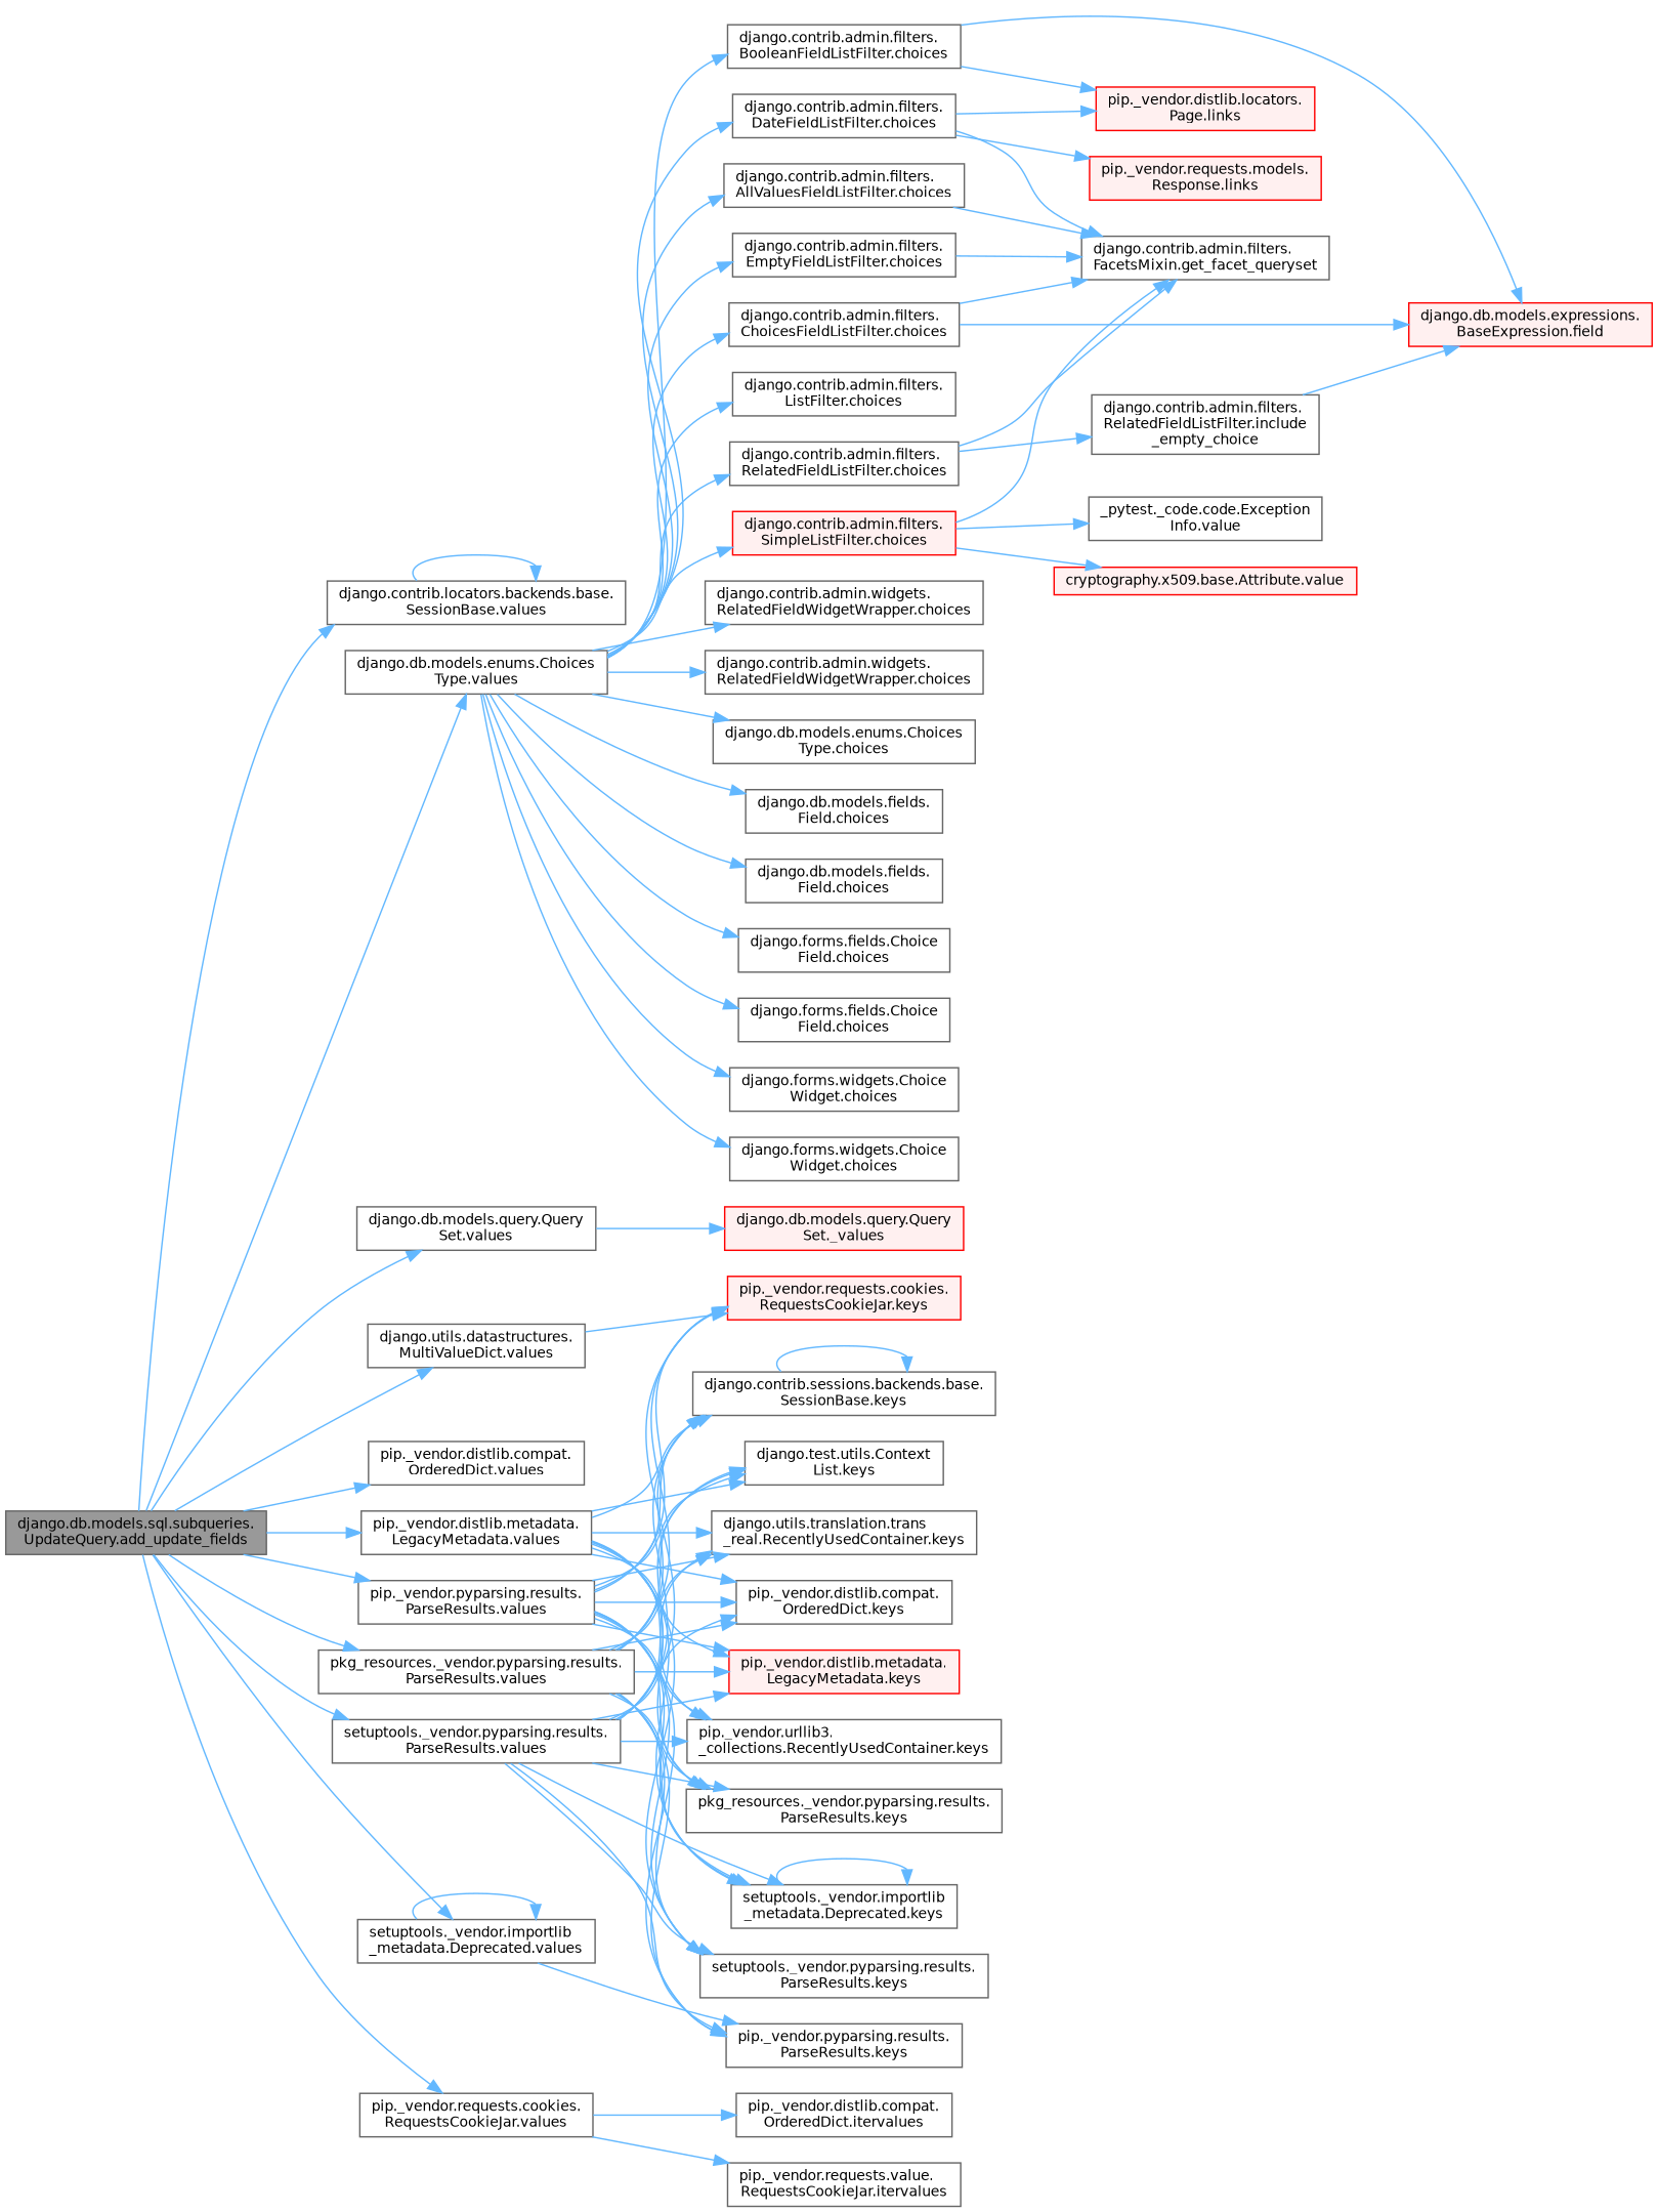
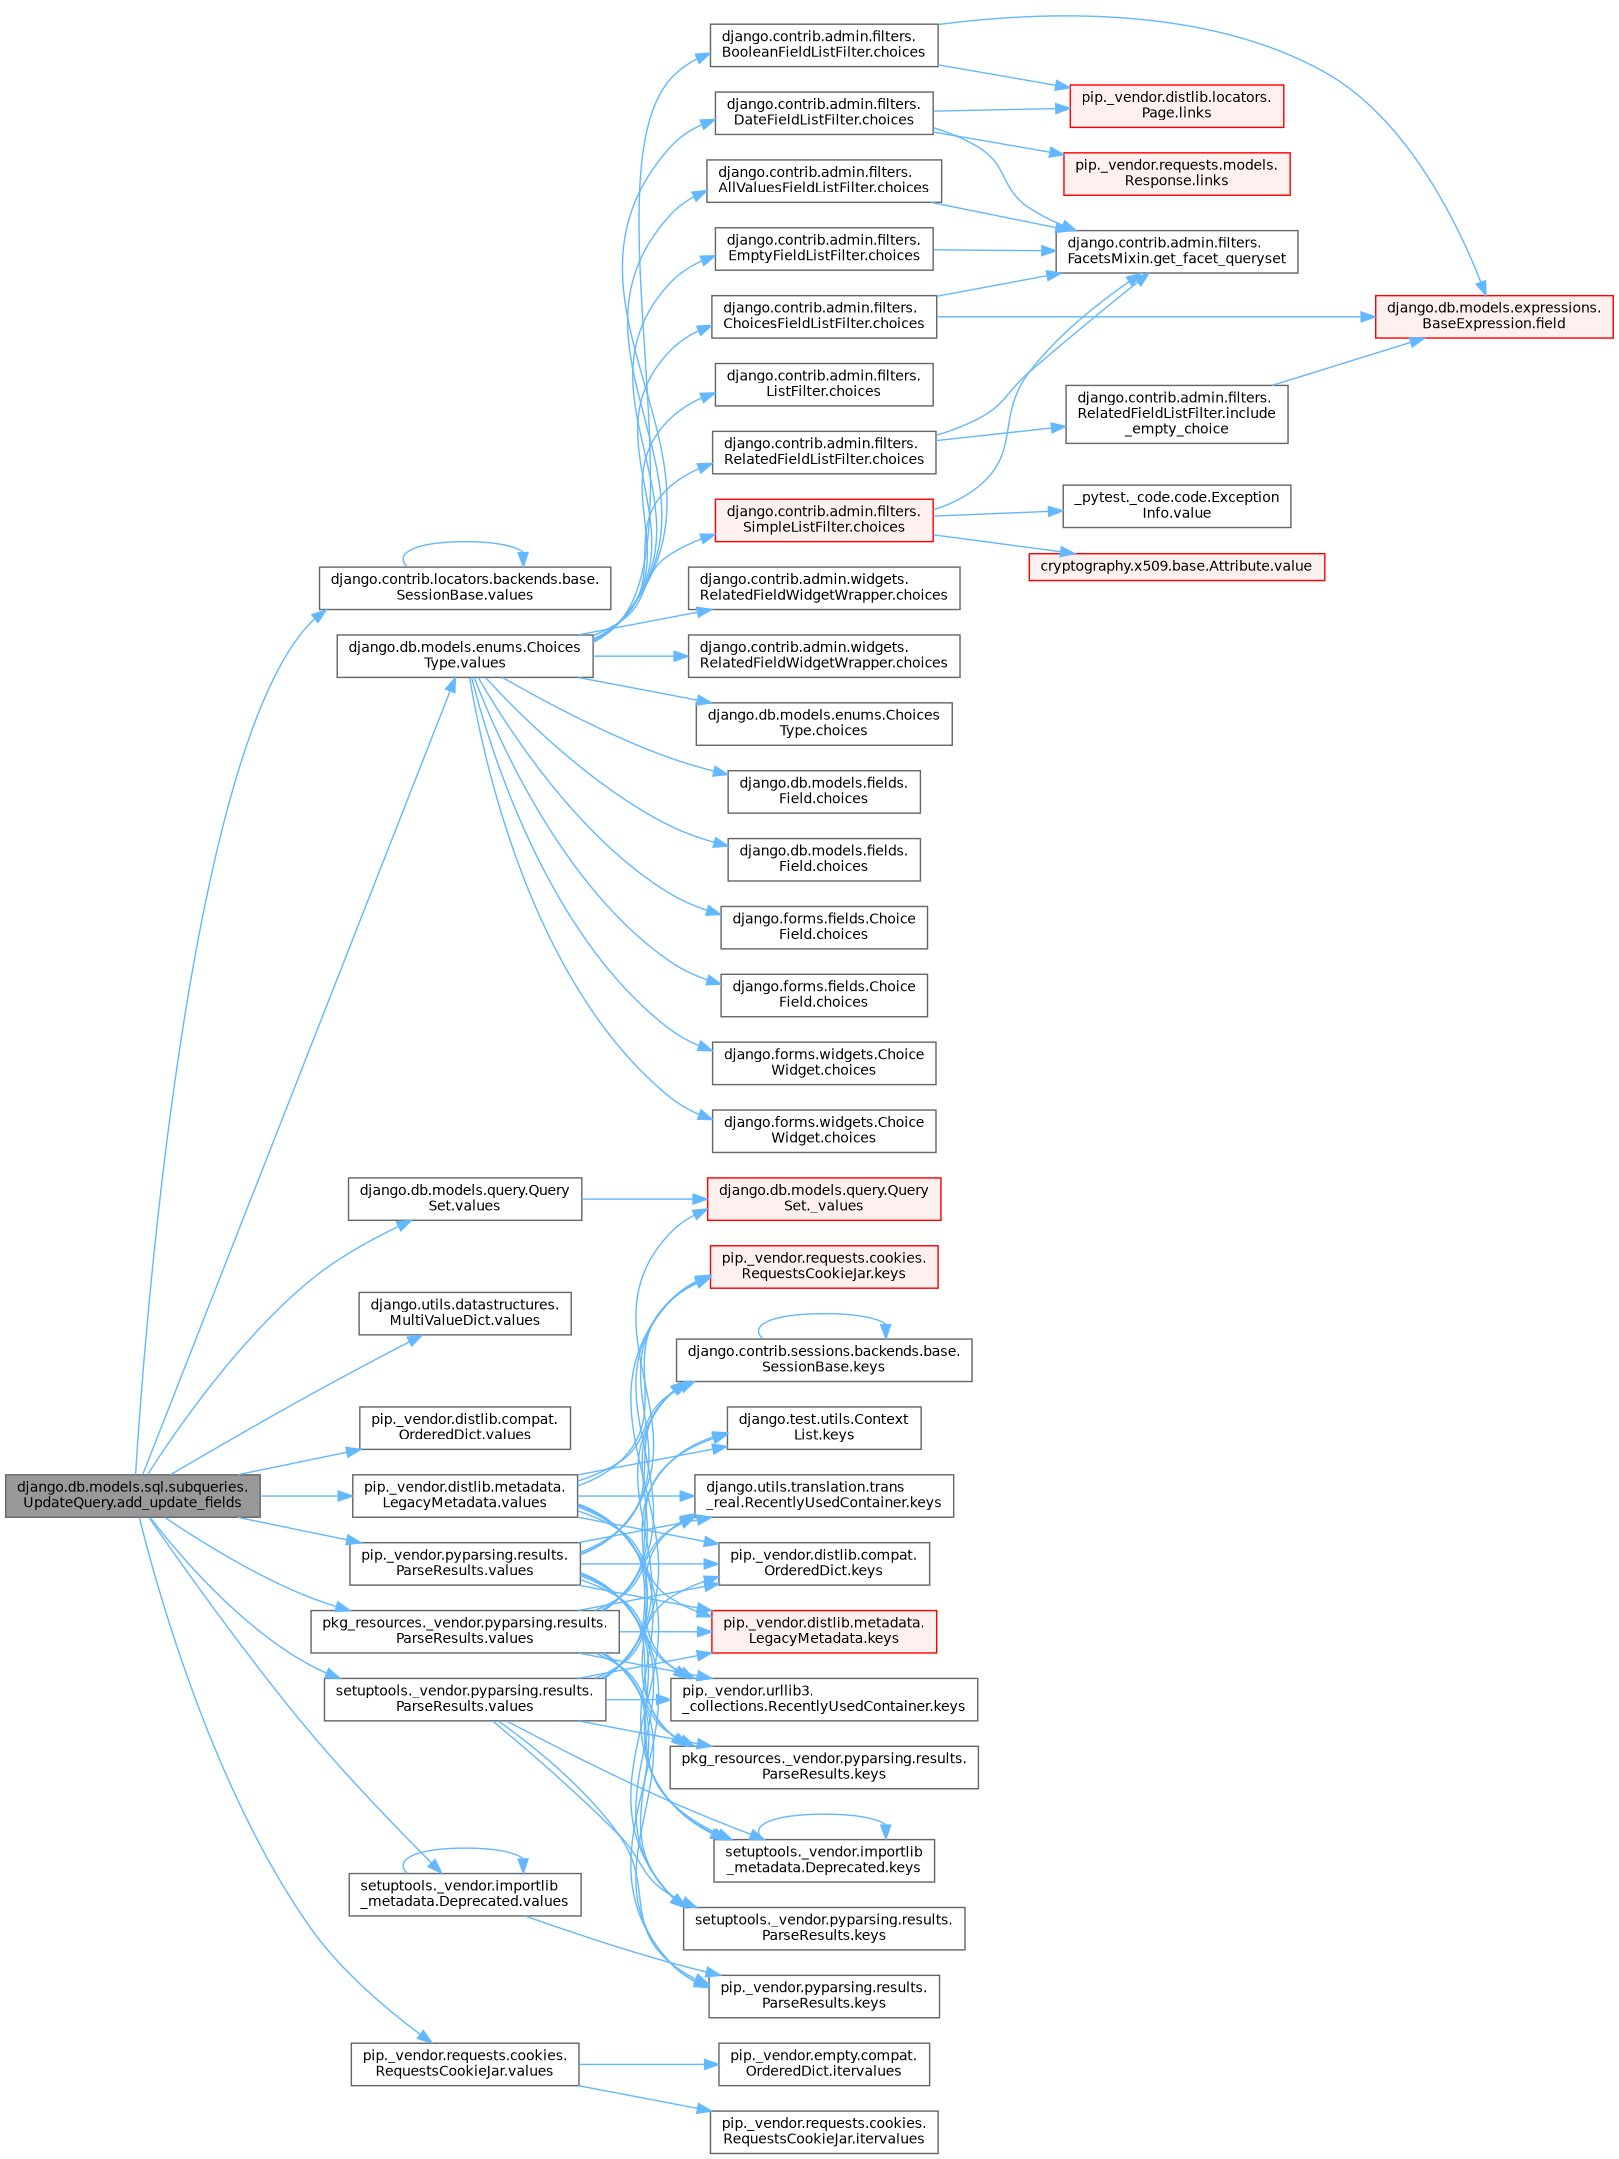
  digraph {
    rankdir=LR
    node [color=grey40 fillcolor=white fontname=Helvetica fontsize=10 shape=box style=filled]
    edge [color=steelblue1 fontname=Helvetica fontsize=10 labelfontname=Helvetica labelfontsize=10 style=solid]
    n1 [color=gray40 fillcolor=grey60 fontcolor=black height=0.2 label="django.db.models.sql.subqueries.\lUpdateQuery.add_update_fields" width=0.4]
    n2 [height=0.2 label="django.contrib.locators.backends.base.\lSessionBase.values" width=0.4]
    n3 [height=0.2 label="django.db.models.enums.Choices\lType.values" width=0.4]
    n4 [height=0.2 label="django.db.models.query.Query\lSet.values" width=0.4]
    n5 [height=0.2 label="django.utils.datastructures.\lMultiValueDict.values" width=0.4]
    n6 [height=0.2 label="pip._vendor.distlib.compat.\lOrderedDict.values" width=0.4]
    n7 [height=0.2 label="pip._vendor.distlib.metadata.\lLegacyMetadata.values" width=0.4]
    n8 [height=0.2 label="pip._vendor.pyparsing.results.\lParseResults.values" width=0.4]
    n9 [height=0.2 label="pip._vendor.requests.cookies.\lRequestsCookieJar.values" width=0.4]
    n10 [height=0.2 label="pkg_resources._vendor.pyparsing.results.\lParseResults.values" width=0.4]
    n11 [height=0.2 label="setuptools._vendor.importlib\l_metadata.Deprecated.values" width=0.4]
    n12 [height=0.2 label="setuptools._vendor.pyparsing.results.\lParseResults.values" width=0.4]
    n13 [height=0.2 label="django.contrib.admin.filters.\lAllValuesFieldListFilter.choices" width=0.4]
    n14 [height=0.2 label="django.contrib.admin.filters.\lBooleanFieldListFilter.choices" width=0.4]
    n15 [height=0.2 label="django.contrib.admin.filters.\lChoicesFieldListFilter.choices" width=0.4]
    n16 [height=0.2 label="django.contrib.admin.filters.\lDateFieldListFilter.choices" width=0.4]
    n17 [height=0.2 label="django.contrib.admin.filters.\lEmptyFieldListFilter.choices" width=0.4]
    n18 [height=0.2 label="django.contrib.admin.filters.\lListFilter.choices" width=0.4]
    n19 [height=0.2 label="django.contrib.admin.filters.\lRelatedFieldListFilter.choices" width=0.4]
    n20 [color=red fillcolor="#FFF0F0" height=0.2 label="django.contrib.admin.filters.\lSimpleListFilter.choices" width=0.4]
    n21 [height=0.2 label="django.contrib.admin.widgets.\lRelatedFieldWidgetWrapper.choices" width=0.4]
    n22 [height=0.2 label="django.contrib.admin.widgets.\lRelatedFieldWidgetWrapper.choices" width=0.4]
    n23 [height=0.2 label="django.db.models.enums.Choices\lType.choices" width=0.4]
    n24 [height=0.2 label="django.db.models.fields.\lField.choices" width=0.4]
    n25 [height=0.2 label="django.db.models.fields.\lField.choices" width=0.4]
    n26 [height=0.2 label="django.forms.fields.Choice\lField.choices" width=0.4]
    n27 [height=0.2 label="django.forms.fields.Choice\lField.choices" width=0.4]
    n28 [height=0.2 label="django.forms.widgets.Choice\lWidget.choices" width=0.4]
    n29 [height=0.2 label="django.forms.widgets.Choice\lWidget.choices" width=0.4]
    n30 [color=red fillcolor="#FFF0F0" height=0.2 label="django.db.models.query.Query\lSet._values" width=0.4]
    n31 [height=0.2 label="django.contrib.sessions.backends.base.\lSessionBase.keys" width=0.4]
    n32 [height=0.2 label="django.test.utils.Context\lList.keys" width=0.4]
    n33 [height=0.2 label="django.utils.translation.trans\l_real.RecentlyUsedContainer.keys" width=0.4]
    n34 [height=0.2 label="pip._vendor.distlib.compat.\lOrderedDict.keys" width=0.4]
    n35 [color=red fillcolor="#FFF0F0" height=0.2 label="pip._vendor.distlib.metadata.\lLegacyMetadata.keys" width=0.4]
    n36 [color=red fillcolor="#FFF0F0" height=0.2 label="pip._vendor.requests.cookies.\lRequestsCookieJar.keys" width=0.4]
    n37 [height=0.2 label="pip._vendor.urllib3.\l_collections.RecentlyUsedContainer.keys" width=0.4]
    n38 [height=0.2 label="pkg_resources._vendor.pyparsing.results.\lParseResults.keys" width=0.4]
    n39 [height=0.2 label="setuptools._vendor.importlib\l_metadata.Deprecated.keys" width=0.4]
    n40 [height=0.2 label="setuptools._vendor.pyparsing.results.\lParseResults.keys" width=0.4]
    n41 [height=0.2 label="pip._vendor.pyparsing.results.\lParseResults.keys" width=0.4]
-   n42 [height=0.2 label="pip._vendor.distlib.compat.\lOrderedDict.itervalues" width=0.4]
-   n43 [height=0.2 label="pip._vendor.requests.value.\lRequestsCookieJar.itervalues" width=0.4]
+   n42 [height=0.2 label="pip._vendor.empty.compat.\lOrderedDict.itervalues" width=0.4]
+   n43 [height=0.2 label="pip._vendor.requests.cookies.\lRequestsCookieJar.itervalues" width=0.4]
    n44 [height=0.2 label="django.contrib.admin.filters.\lFacetsMixin.get_facet_queryset" width=0.4]
    n45 [color=red fillcolor="#FFF0F0" height=0.2 label="django.db.models.expressions.\lBaseExpression.field" width=0.4]
    n46 [color=red fillcolor="#FFF0F0" height=0.2 label="pip._vendor.distlib.locators.\lPage.links" width=0.4]
    n47 [color=red fillcolor="#FFF0F0" height=0.2 label="pip._vendor.requests.models.\lResponse.links" width=0.4]
    n48 [height=0.2 label="django.contrib.admin.filters.\lRelatedFieldListFilter.include\l_empty_choice" width=0.4]
    n49 [height=0.2 label="_pytest._code.code.Exception\lInfo.value" width=0.4]
    n50 [color=red fillcolor="#FFF0F0" height=0.2 label="cryptography.x509.base.Attribute.value" width=0.4]
    n1 -> n2
    n1 -> n3
    n1 -> n4
    n1 -> n5
    n1 -> n6
    n1 -> n7
    n1 -> n8
    n1 -> n9
    n1 -> n10
    n1 -> n11
    n1 -> n12
    n2 -> n2
    n3 -> n13
    n3 -> n14
    n3 -> n15
    n3 -> n16
    n3 -> n17
    n3 -> n18
    n3 -> n19
    n3 -> n20
    n3 -> n21
    n3 -> n22
    n3 -> n23
    n3 -> n24
    n3 -> n25
    n3 -> n26
    n3 -> n27
    n3 -> n28
    n3 -> n29
    n4 -> n30
    n7 -> n31
    n7 -> n32
    n7 -> n33
    n7 -> n34
    n7 -> n35
-   n5 -> n36
+   n7 -> n36
    n7 -> n37
    n7 -> n38
    n7 -> n39
    n7 -> n40
    n8 -> n31
-   n8 -> n32
+   n8 -> n30
    n8 -> n33
    n8 -> n34
    n8 -> n35
    n8 -> n36
    n8 -> n37
    n8 -> n38
    n8 -> n39
    n8 -> n40
    n8 -> n41
    n9 -> n42
    n9 -> n43
    n10 -> n31
    n10 -> n32
    n10 -> n33
    n10 -> n34
    n10 -> n35
    n10 -> n36
+   n10 -> n37
    n10 -> n38
    n10 -> n39
    n10 -> n40
    n10 -> n41
    n11 -> n11
    n11 -> n41
    n12 -> n31
    n12 -> n32
    n12 -> n33
    n12 -> n34
    n12 -> n35
    n12 -> n36
    n12 -> n37
    n12 -> n38
    n12 -> n39
    n12 -> n40
    n12 -> n41
    n13 -> n44
    n14 -> n45
    n14 -> n46
    n15 -> n44
    n15 -> n45
    n16 -> n44
    n16 -> n46
    n16 -> n47
    n17 -> n44
    n19 -> n44
    n19 -> n48
    n20 -> n44
    n20 -> n49
    n20 -> n50
    n31 -> n31
    n39 -> n39
    n48 -> n45
  }
